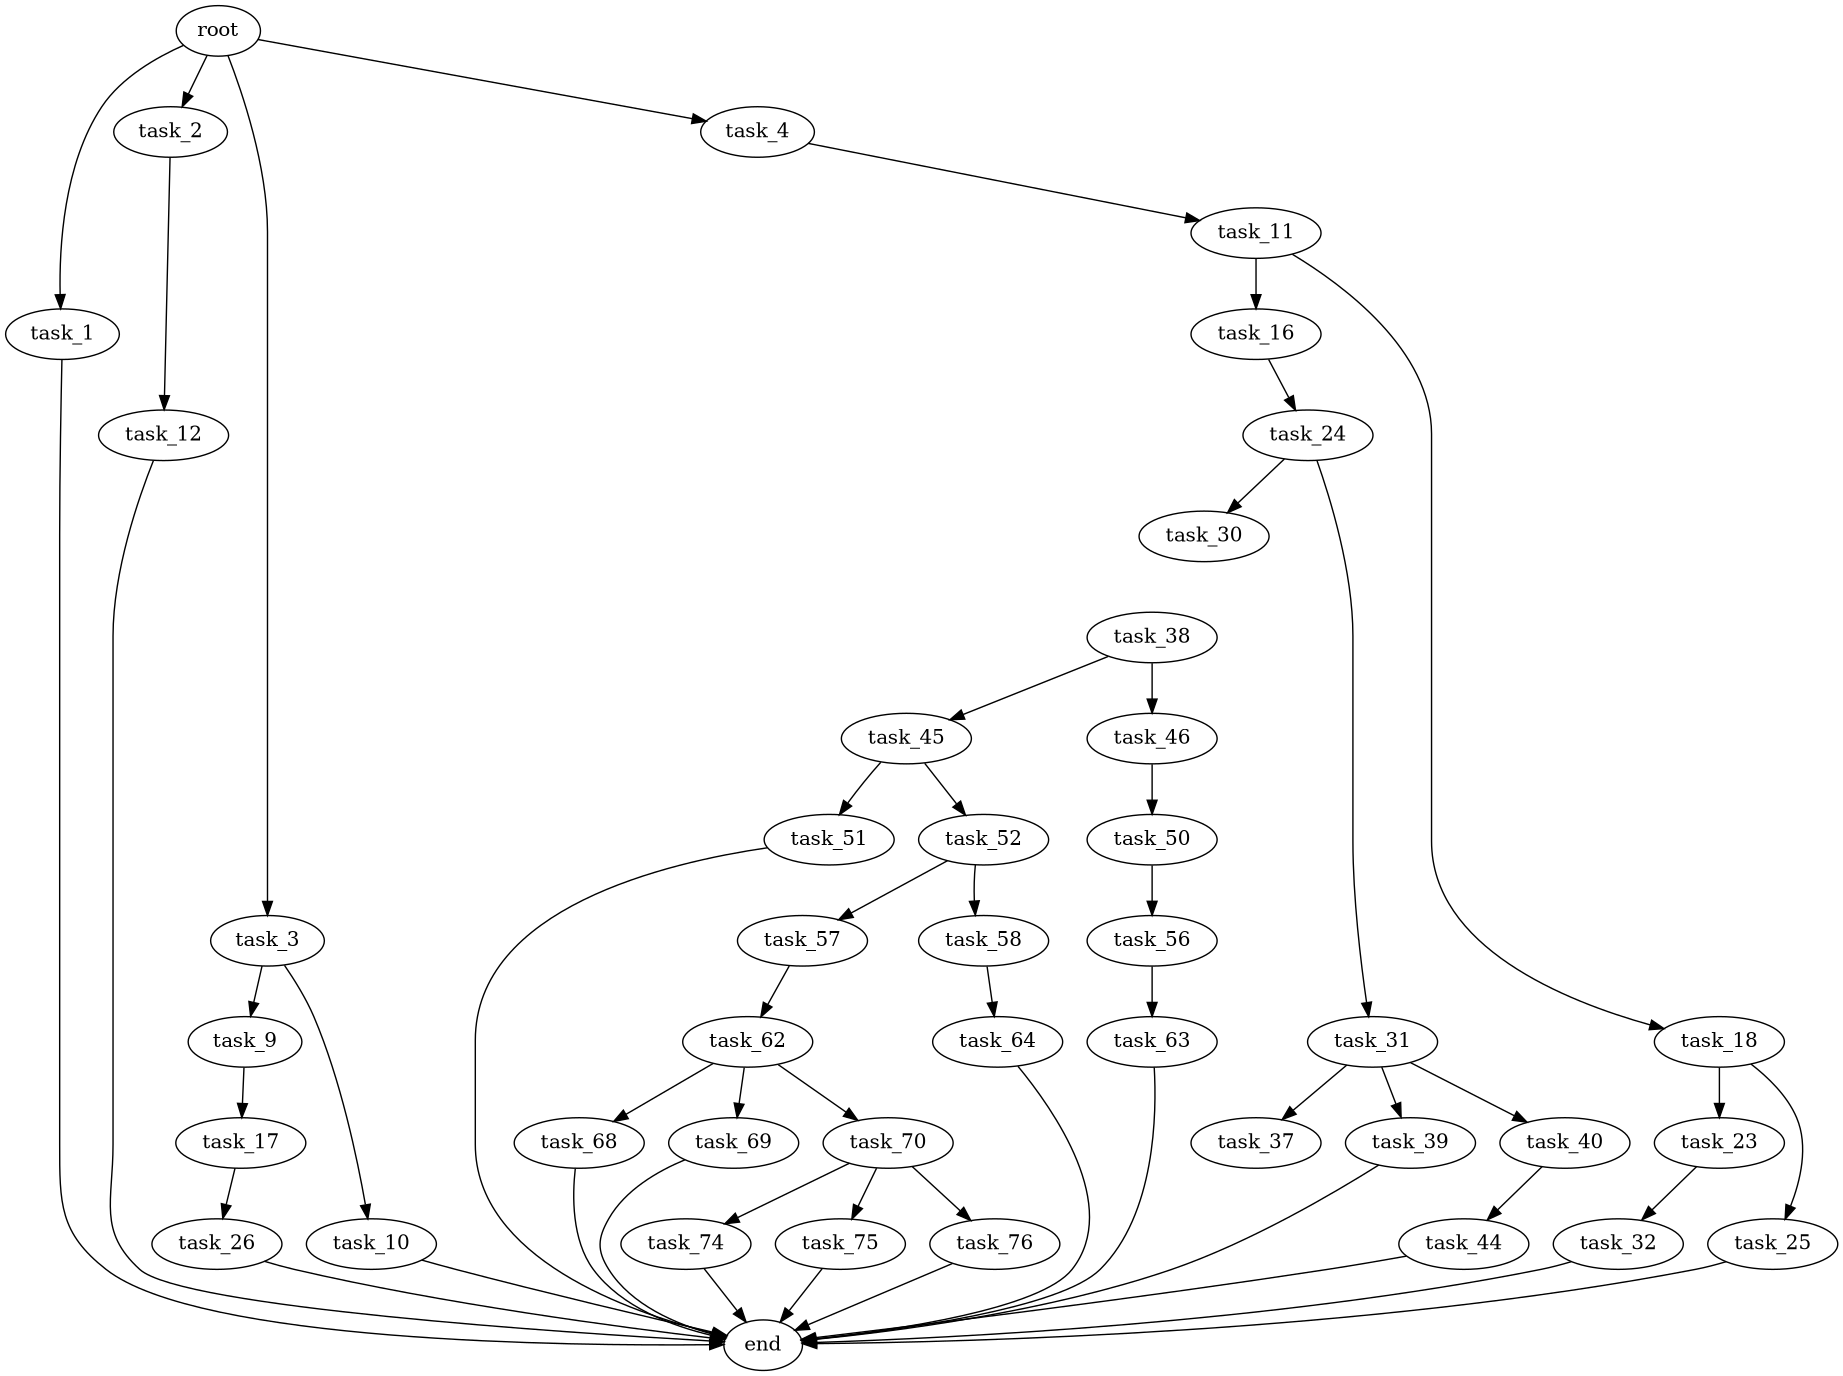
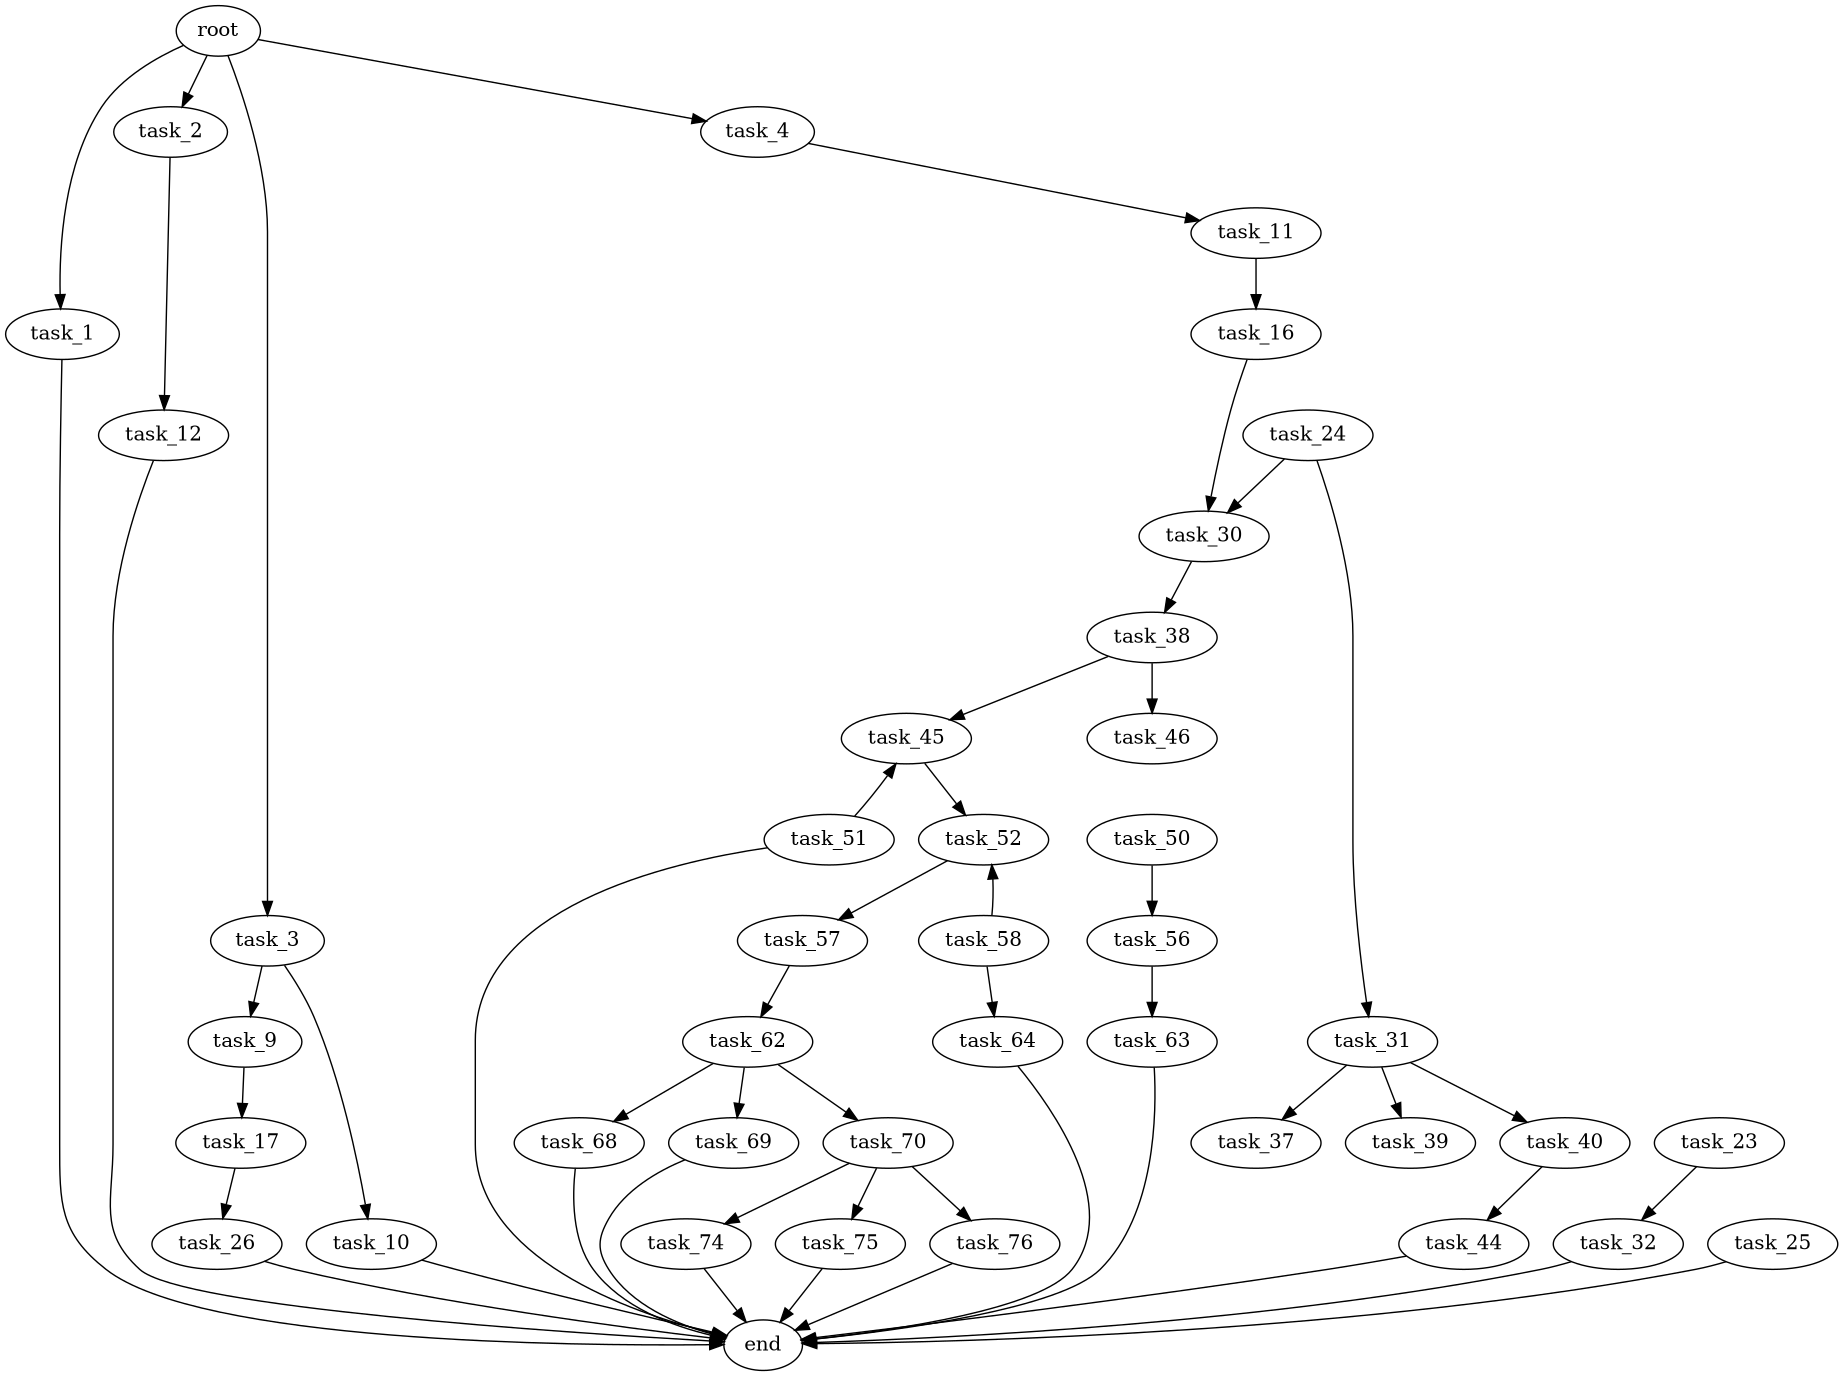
  digraph {
    root
    task_1
    task_2
    task_3
    task_4
    end
    task_12
    task_9
    task_10
    task_11
    task_17
    task_16
-   task_18
    task_26
    task_24
    task_23
    task_25
    task_30
    task_31
    task_32
    task_38
    task_37
    task_39
    task_40
    task_45
    task_46
    task_44
    task_51
    task_52
    task_50
    task_57
    task_58
    task_56
    task_63
    task_62
    task_64
    task_68
    task_69
    task_70
    task_74
    task_75
    task_76
    root -> task_1
    root -> task_2
    root -> task_3
    root -> task_4
    task_1 -> end
    task_2 -> task_12
    task_3 -> task_9
    task_3 -> task_10
    task_4 -> task_11
    task_12 -> end
    task_9 -> task_17
    task_10 -> end
    task_11 -> task_16
-   task_11 -> task_18
    task_17 -> task_26
-   task_16 -> task_24
-   task_18 -> task_23
-   task_18 -> task_25
+   task_16 -> task_30
    task_26 -> end
    task_24 -> task_30
    task_24 -> task_31
    task_23 -> task_32
    task_25 -> end
+   task_30 -> task_38
    task_31 -> task_37
    task_31 -> task_39
    task_31 -> task_40
    task_32 -> end
    task_38 -> task_45
    task_38 -> task_46
-   task_39 -> end
    task_40 -> task_44
-   task_45 -> task_51
+   task_51 -> task_45
    task_45 -> task_52
-   task_46 -> task_50
    task_44 -> end
    task_51 -> end
    task_52 -> task_57
-   task_52 -> task_58
+   task_58 -> task_52
    task_50 -> task_56
    task_57 -> task_62
    task_58 -> task_64
    task_56 -> task_63
    task_63 -> end
    task_62 -> task_68
    task_62 -> task_69
    task_62 -> task_70
    task_64 -> end
    task_68 -> end
    task_69 -> end
    task_70 -> task_74
    task_70 -> task_75
    task_70 -> task_76
    task_74 -> end
    task_75 -> end
    task_76 -> end
  }
